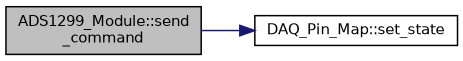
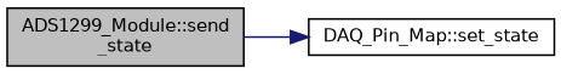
  digraph {
    rankdir=LR
    node [color=black fontname=Helvetica fontsize=10 shape=record style=filled]
-   n1 [fillcolor=grey75 fontcolor=black height=0.2 label="ADS1299_Module::send\l_command" width=0.4]
+   n1 [fillcolor=grey75 fontcolor=black height=0.2 label="ADS1299_Module::send\l_state" width=0.4]
    n2 [fillcolor=white height=0.2 label="DAQ_Pin_Map::set_state" width=0.4]
    n1 -> n2 [color=midnightblue fontname=Helvetica fontsize=10 labelfontname=Helvetica labelfontsize=10 style=solid]
  }
